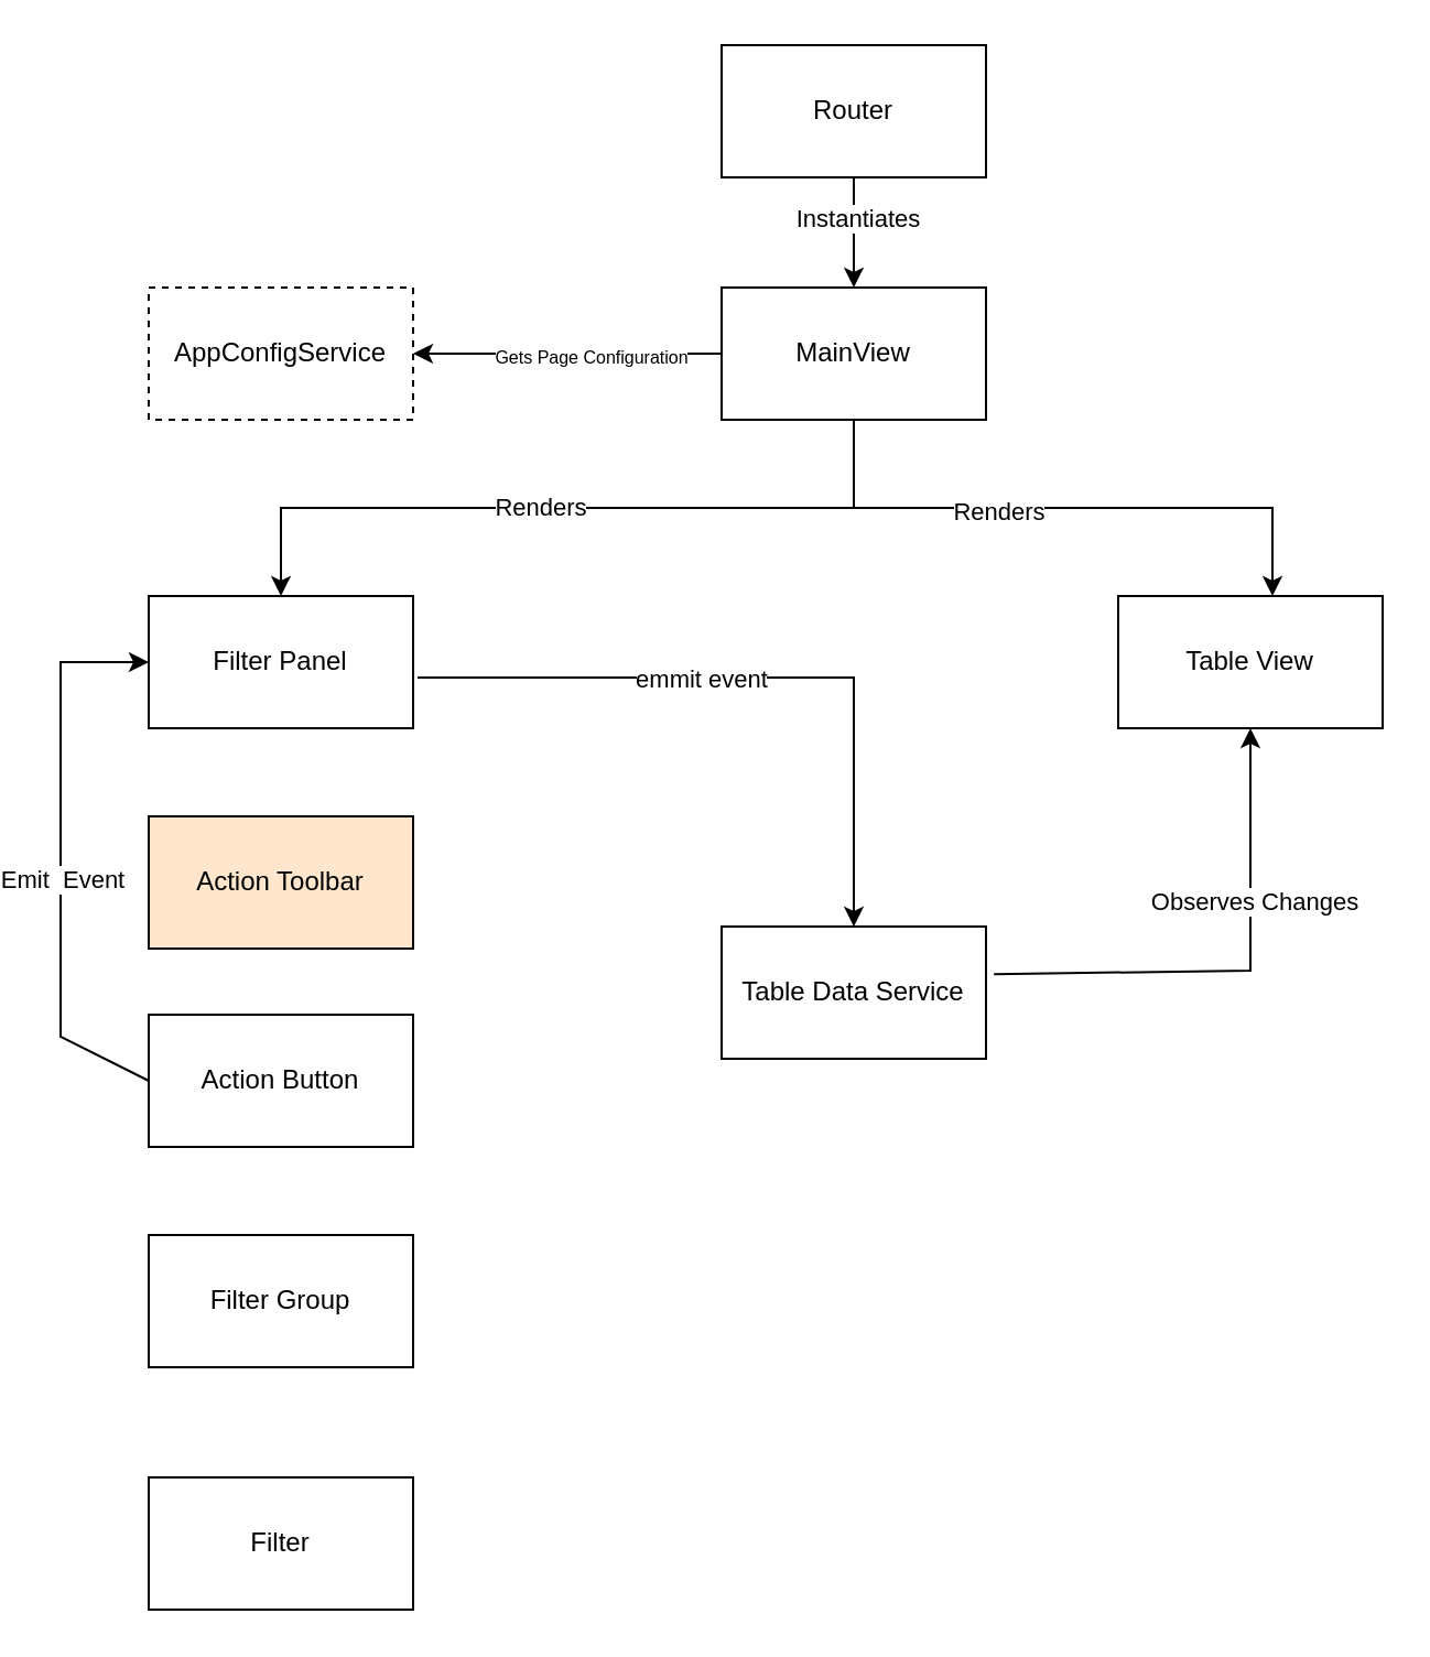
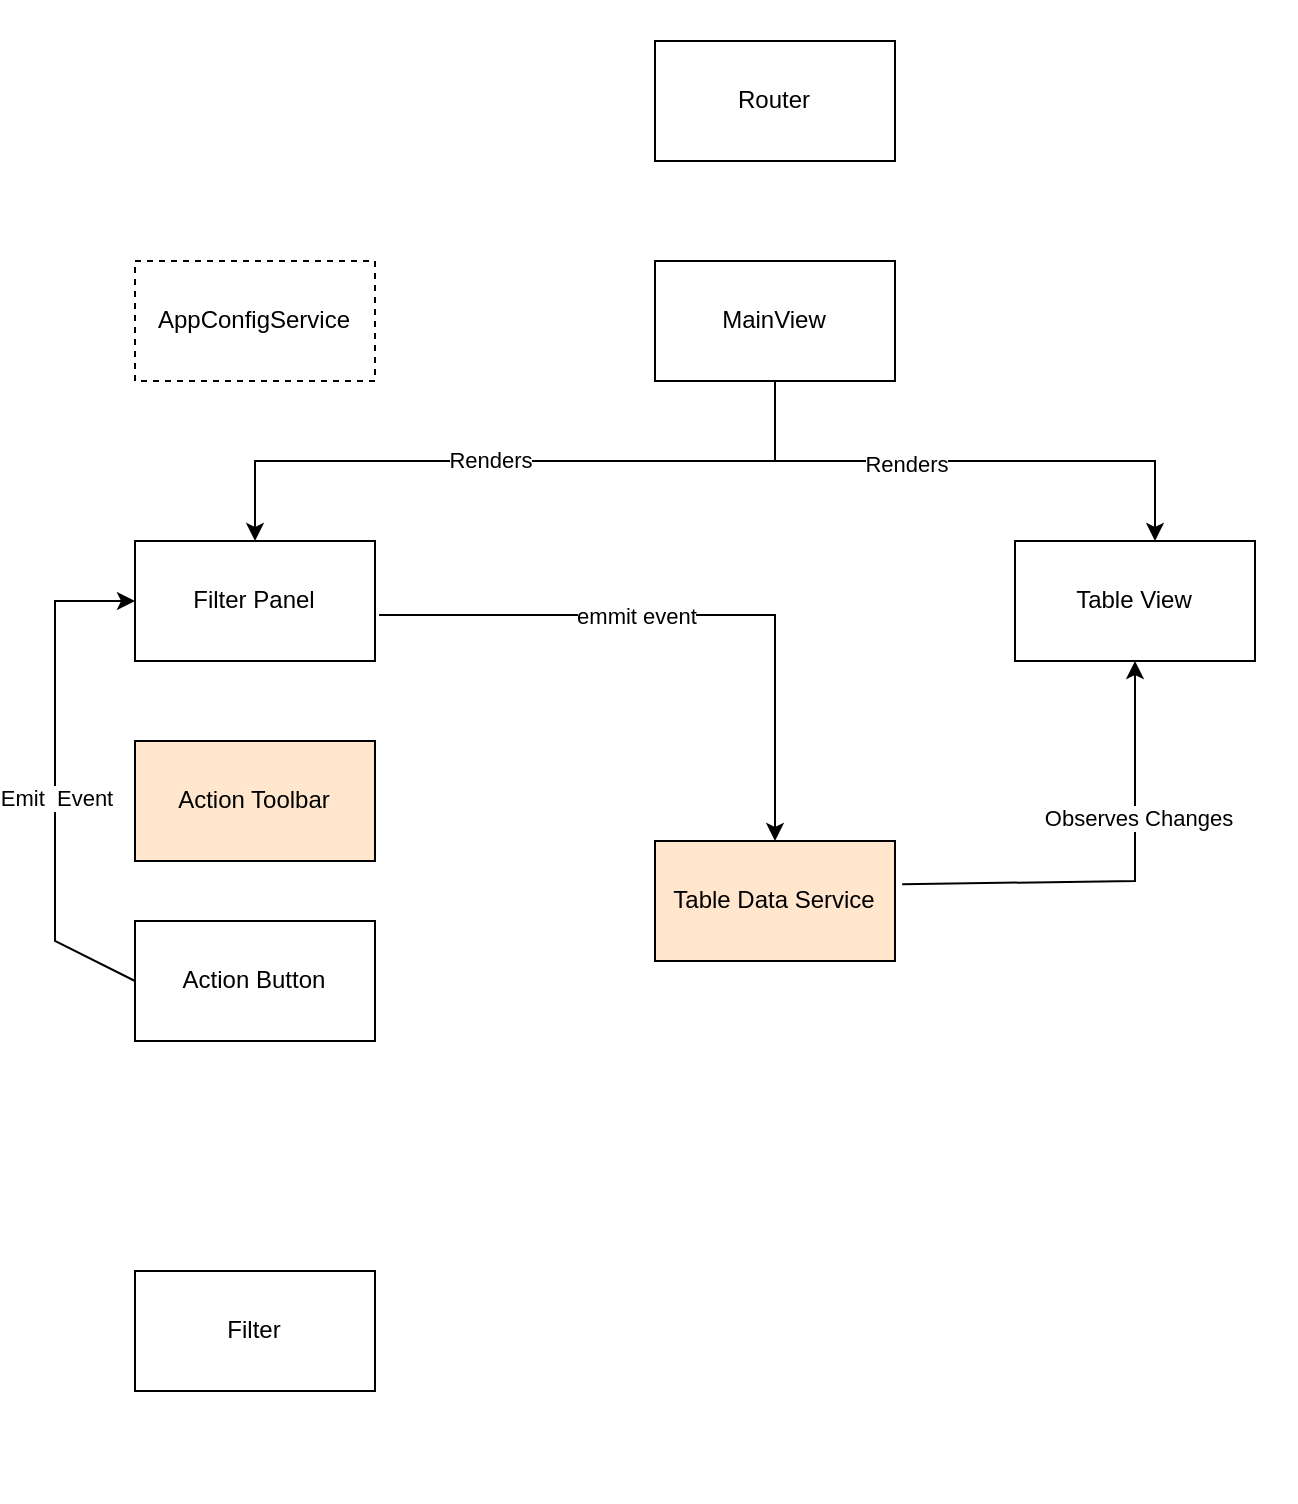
  <mxCell id="0" />
  <mxCell id="1" parent="0" />
- <mxCell id="2" value="" style="edgeStyle=orthogonalEdgeStyle;rounded=0;orthogonalLoop=1;jettySize=auto;html=1;" edge="1" parent="1" source="4" target="25"><mxGeometry relative="1" as="geometry" /></mxCell>
- <mxCell id="3" value="&lt;font style=&quot;font-size: 8px&quot;&gt;Gets Page Configuration&lt;/font&gt;" style="edgeLabel;html=1;align=center;verticalAlign=middle;resizable=0;points=[];" vertex="1" connectable="0" parent="2"><mxGeometry x="0.233" relative="1" as="geometry"><mxPoint x="26" as="offset" /></mxGeometry></mxCell>
  <mxCell id="4" value="MainView" style="rounded=0;whiteSpace=wrap;html=1;" vertex="1" parent="1"><mxGeometry x="320" y="130" width="120" height="60" as="geometry" /></mxCell>
  <mxCell id="5" value="Filter Panel" style="rounded=0;whiteSpace=wrap;html=1;" vertex="1" parent="1"><mxGeometry x="60" y="270" width="120" height="60" as="geometry" /></mxCell>
  <mxCell id="6" value="Table View" style="rounded=0;whiteSpace=wrap;html=1;" vertex="1" parent="1"><mxGeometry x="500" y="270" width="120" height="60" as="geometry" /></mxCell>
  <mxCell id="7" value="Action Toolbar" style="rounded=0;whiteSpace=wrap;html=1;fillColor=#ffe6cc;" vertex="1" parent="1"><mxGeometry x="60" y="370" width="120" height="60" as="geometry" /></mxCell>
  <mxCell id="8" value="Action Button" style="rounded=0;whiteSpace=wrap;html=1;" vertex="1" parent="1"><mxGeometry x="60" y="460" width="120" height="60" as="geometry" /></mxCell>
- <mxCell id="9" value="Filter Group" style="rounded=0;whiteSpace=wrap;html=1;" vertex="1" parent="1"><mxGeometry x="60" y="560" width="120" height="60" as="geometry" /></mxCell>
- <mxCell id="10" value="Filter" style="rounded=0;whiteSpace=wrap;html=1;" vertex="1" parent="1"><mxGeometry x="60" y="670" width="120" height="60" as="geometry" /></mxCell>
- <mxCell id="11" value="Table Data Service" style="rounded=0;whiteSpace=wrap;html=1;" vertex="1" parent="1"><mxGeometry x="320" y="420" width="120" height="60" as="geometry" /></mxCell>
+ <mxCell id="10" value="Filter" style="rounded=0;whiteSpace=wrap;html=1;" vertex="1" parent="1"><mxGeometry x="60" y="635" width="120" height="60" as="geometry" /></mxCell>
+ <mxCell id="11" value="Table Data Service" style="rounded=0;whiteSpace=wrap;html=1;fillColor=#ffe6cc;" vertex="1" parent="1"><mxGeometry x="320" y="420" width="120" height="60" as="geometry" /></mxCell>
  <mxCell id="12" value="" style="endArrow=classic;html=1;rounded=0;exitX=1.03;exitY=0.36;exitDx=0;exitDy=0;exitPerimeter=0;entryX=0.5;entryY=1;entryDx=0;entryDy=0;" edge="1" parent="1" source="11" target="6"><mxGeometry width="50" height="50" relative="1" as="geometry"><mxPoint x="690" y="420" as="sourcePoint" /><mxPoint x="520" y="350" as="targetPoint" /><Array as="points"><mxPoint x="560" y="440" /></Array></mxGeometry></mxCell>
  <mxCell id="13" value="Observes Changes" style="edgeLabel;html=1;align=center;verticalAlign=middle;resizable=0;points=[];" vertex="1" connectable="0" parent="12"><mxGeometry x="0.311" y="-1" relative="1" as="geometry"><mxPoint as="offset" /></mxGeometry></mxCell>
  <mxCell id="14" value="" style="endArrow=classic;html=1;rounded=0;exitX=1.017;exitY=0.617;exitDx=0;exitDy=0;exitPerimeter=0;" edge="1" parent="1" source="5"><mxGeometry width="50" height="50" relative="1" as="geometry"><mxPoint x="210" y="330" as="sourcePoint" /><mxPoint x="380" y="420" as="targetPoint" /><Array as="points"><mxPoint x="380" y="307" /></Array></mxGeometry></mxCell>
  <mxCell id="15" value="emmit event" style="edgeLabel;html=1;align=center;verticalAlign=middle;resizable=0;points=[];" vertex="1" connectable="0" parent="14"><mxGeometry x="-0.178" relative="1" as="geometry"><mxPoint as="offset" /></mxGeometry></mxCell>
  <mxCell id="16" value="" style="endArrow=classic;html=1;rounded=0;exitX=0;exitY=0.5;exitDx=0;exitDy=0;" edge="1" parent="1" source="8"><mxGeometry width="50" height="50" relative="1" as="geometry"><mxPoint x="10" y="350" as="sourcePoint" /><mxPoint x="60" y="300" as="targetPoint" /><Array as="points"><mxPoint x="20" y="470" /><mxPoint x="20" y="300" /></Array></mxGeometry></mxCell>
  <mxCell id="17" value="Emit&amp;nbsp; Event" style="edgeLabel;html=1;align=center;verticalAlign=middle;resizable=0;points=[];" vertex="1" connectable="0" parent="16"><mxGeometry x="-0.088" relative="1" as="geometry"><mxPoint as="offset" /></mxGeometry></mxCell>
  <mxCell id="18" value="" style="endArrow=classic;html=1;rounded=0;exitX=0.5;exitY=1;exitDx=0;exitDy=0;" edge="1" parent="1"><mxGeometry width="50" height="50" relative="1" as="geometry"><mxPoint x="380" y="190" as="sourcePoint" /><mxPoint x="570" y="270" as="targetPoint" /><Array as="points"><mxPoint x="380" y="230" /><mxPoint x="570" y="230" /></Array></mxGeometry></mxCell>
  <mxCell id="19" value="Renders" style="edgeLabel;html=1;align=center;verticalAlign=middle;resizable=0;points=[];" vertex="1" connectable="0" parent="18"><mxGeometry x="-0.224" y="-1" relative="1" as="geometry"><mxPoint as="offset" /></mxGeometry></mxCell>
  <mxCell id="20" value="" style="endArrow=classic;html=1;rounded=0;entryX=0.5;entryY=0;entryDx=0;entryDy=0;" edge="1" parent="1" target="5"><mxGeometry width="50" height="50" relative="1" as="geometry"><mxPoint x="380" y="190" as="sourcePoint" /><mxPoint x="130" y="230" as="targetPoint" /><Array as="points"><mxPoint x="380" y="230" /><mxPoint x="120" y="230" /></Array></mxGeometry></mxCell>
  <mxCell id="21" value="Renders" style="edgeLabel;html=1;align=center;verticalAlign=middle;resizable=0;points=[];" vertex="1" connectable="0" parent="20"><mxGeometry x="0.078" y="-1" relative="1" as="geometry"><mxPoint as="offset" /></mxGeometry></mxCell>
- <mxCell id="22" value="" style="edgeStyle=orthogonalEdgeStyle;rounded=0;orthogonalLoop=1;jettySize=auto;html=1;" edge="1" parent="1" source="24" target="4"><mxGeometry relative="1" as="geometry" /></mxCell>
- <mxCell id="23" value="Instantiates" style="edgeLabel;html=1;align=center;verticalAlign=middle;resizable=0;points=[];" vertex="1" connectable="0" parent="22"><mxGeometry x="-0.28" y="1" relative="1" as="geometry"><mxPoint as="offset" /></mxGeometry></mxCell>
  <mxCell id="24" value="Router" style="rounded=0;whiteSpace=wrap;html=1;" vertex="1" parent="1"><mxGeometry x="320" y="20" width="120" height="60" as="geometry" /></mxCell>
  <mxCell id="25" value="AppConfigService" style="rounded=0;whiteSpace=wrap;html=1;dashed=1;" vertex="1" parent="1"><mxGeometry x="60" y="130" width="120" height="60" as="geometry" /></mxCell>
